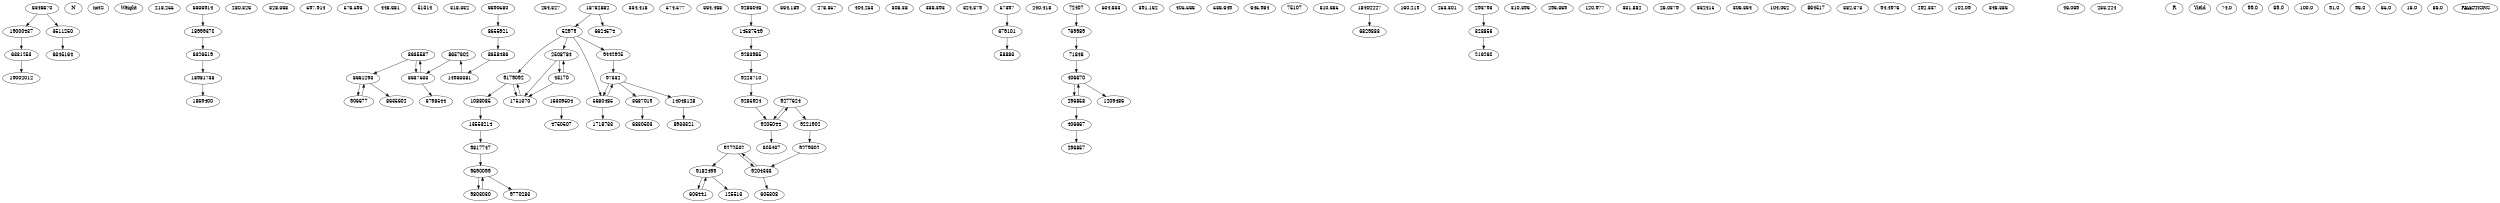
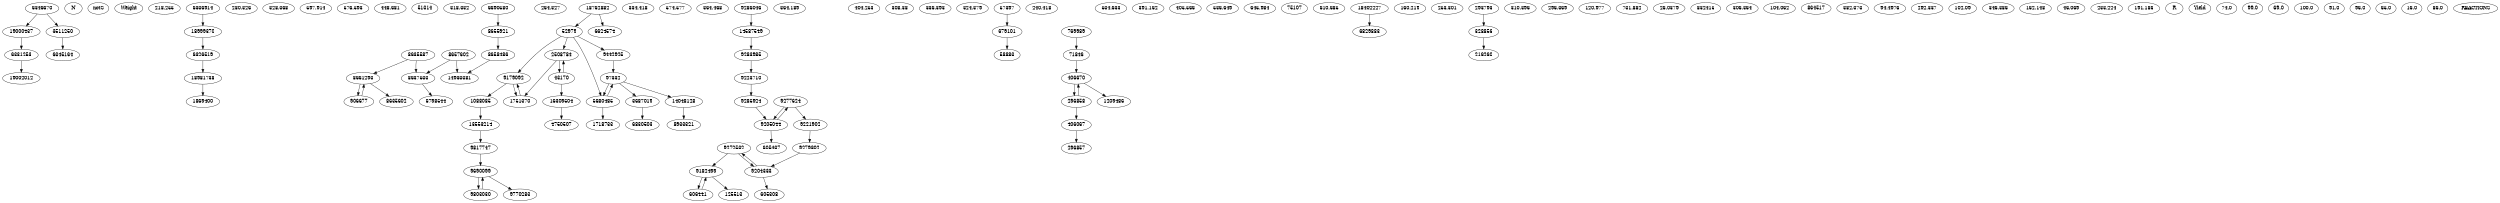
  digraph {
    6331253
    19002012
    N
    notS
    Weight
    218.255
    6336914
    18999370
    6326519
    280.326
    328.368
    6346670
    19000437
    3511250
    6345164
    597.914
    576.593
    448.681
    51314
    318.332
    8635587
    8637533
    8661293
    6798544
    906677
    8635602
    264.327
    52979
    9179092
    9442925
    2508784
    5680485
    1751370
    1088085
    97332
    43170
    18762882
    6624574
    1718733
    334.418
    8657602
    574.577
    8658486
    14933381
    364.468
    9272532
    9182499
    9204333
    606441
    125513
    605308
    364.189
    9277624
    9205044
    9221902
    605437
    9279802
-   278.357
    404.253
    9283985
    9223710
    9285924
    308.38
    336.393
    n65 [label=14587549]
    9286046
    324.379
    57397
    679101
    58883
    240.418
    71846
    406670
    296858
    1209486
    534.633
    391.162
    9803030
    9690099
    9770283
    405.566
-   72407
    769989
    536.649
    n85 [label=9817747]
    645.984
    75107
    610.685
    3687019
    14048128
    6830503
    8933321
    18402227
    6829883
    160.219
    253.301
    293793
    328856
    216260
    310.396
-   406667
+   406667 [label=406067]
    296857
    296.369
    16309504
    4750507
    120.977
    6690580
    8655921
-   331.882
+   331.882 [label=731.882]
    26.0379
    832415
    306.364
    104.062
    864517
    382.373
    94.4976
    13553214
    292.337
    102.09
    346.386
+   162.148
    46.069
    233.224
    18981738
    1869400
+   191.186
    R
    Yield
    74.0
    99.0
    69.0
    100.0
    91.0
    96.0
    65.0
    16.0
    86.0
    REACTIONS
    6331253 -> 19002012
    6336914 -> 18999370
    18999370 -> 6326519
    6326519 -> 18981738
    6346670 -> 19000437
    6346670 -> 3511250
    19000437 -> 6331253
    3511250 -> 6345164
    8635587 -> 8637533
    8635587 -> 8661293
-   8637533 -> 8635587
    8637533 -> 6798544
    8661293 -> 906677
    8661293 -> 8635602
    906677 -> 8661293
    52979 -> 9179092
    52979 -> 9442925
    52979 -> 2508784
    52979 -> 5680485
    9179092 -> 1751370
    9179092 -> 1088085
    9442925 -> 97332
    2508784 -> 1751370
    2508784 -> 43170
    5680485 -> 97332
    5680485 -> 1718733
    1751370 -> 9179092
    1088085 -> 13553214
    97332 -> 5680485
    97332 -> 3687019
    97332 -> 14048128
    43170 -> 2508784
-   43170 -> 1751370
+   43170 -> 16309504
    18762882 -> 52979
    18762882 -> 6624574
    8657602 -> 8637533
    8658486 -> 14933381
-   14933381 -> 8657602
+   8657602 -> 14933381
    9272532 -> 9182499
    9272532 -> 9204333
    9182499 -> 606441
    9182499 -> 125513
    9204333 -> 9272532
    9204333 -> 605308
    606441 -> 9182499
    9277624 -> 9205044
    9277624 -> 9221902
    9205044 -> 9277624
    9205044 -> 605437
    9221902 -> 9279802
    9279802 -> 9204333
    9283985 -> 9223710
    9223710 -> 9285924
    9285924 -> 9205044
    n65 -> 9283985
    9286046 -> n65
    57397 -> 679101
    679101 -> 58883
    71846 -> 406670
    406670 -> 296858
    406670 -> 1209486
    296858 -> 406670
    296858 -> 406667
    9803030 -> 9690099
    9690099 -> 9803030
    9690099 -> 9770283
-   72407 -> 769989
    769989 -> 71846
    n85 -> 9690099
    3687019 -> 6830503
    14048128 -> 8933321
    18402227 -> 6829883
    293793 -> 328856
    328856 -> 216260
    406667 -> 296857
    16309504 -> 4750507
    6690580 -> 8655921
    8655921 -> 8658486
    13553214 -> n85
    18981738 -> 1869400
  }
